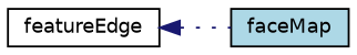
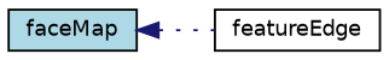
  digraph {
    rankdir=LR
    node [color=black fontname=Helvetica fontsize=10 shape=record style=filled]
    n1 [fillcolor=white fontcolor=black height=0.2 label=featureEdge width=0.4]
    n2 [height=0.2 label=faceMap width=0.4 fillcolor=lightblue]
-   n1 -> n2 [color=midnightblue dir=back fontname=Helvetica fontsize=10 labelfontname=Helvetica labelfontsize=10 style=dotted]
+   n2 -> n1 [color=midnightblue dir=back fontname=Helvetica fontsize=10 labelfontname=Helvetica labelfontsize=10 style=dotted]
  }
